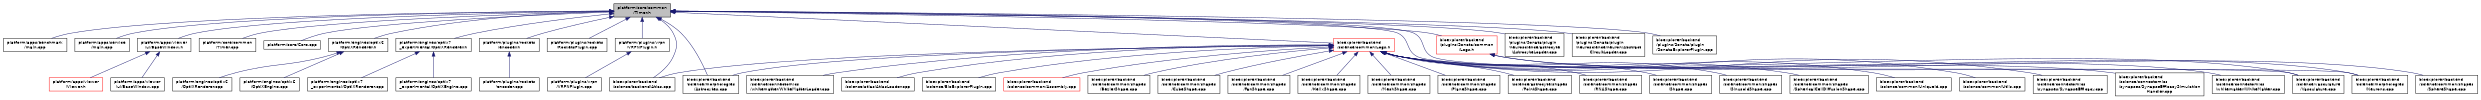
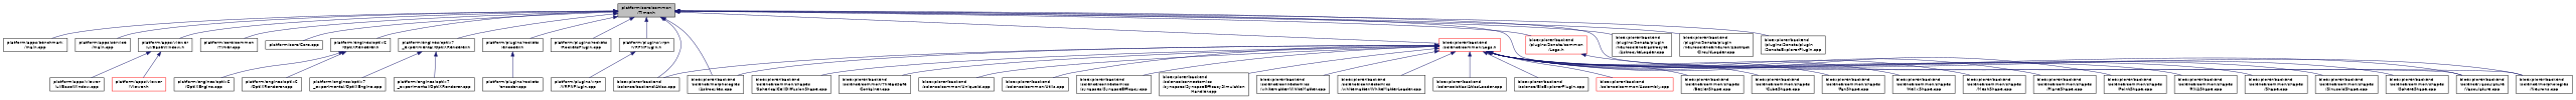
  digraph {
    node [color=black fillcolor=white fontname=Helvetica fontsize=10 shape=record style=filled]
    edge [color=midnightblue dir=back fontname=Helvetica fontsize=10 labelfontname=Helvetica labelfontsize=10 style=solid]
    n1 [fillcolor=grey75 fontcolor=black height=0.2 label="platform/core/common\l/Timer.h" width=0.4]
    n2 [height=0.2 label="platform/apps/benchmark\l/main.cpp" width=0.4]
    n3 [height=0.2 label="platform/apps/service\l/main.cpp" width=0.4]
    n4 [height=0.2 label="platform/apps/viewer\l/ui/BaseWindow.h" width=0.4]
    n5 [height=0.2 label="platform/core/common\l/Timer.cpp" width=0.4]
    n6 [height=0.2 label="platform/core/Core.cpp" width=0.4]
    n7 [height=0.2 label="platform/engines/optix6\l/OptiXRenderer.h" width=0.4]
    n8 [height=0.2 label="platform/engines/optix7\l_experimental/OptiXRenderer.h" width=0.4]
    n9 [height=0.2 label="platform/plugins/rockets\l/encoder.h" width=0.4]
    n10 [height=0.2 label="platform/plugins/rockets\l/RocketsPlugin.cpp" width=0.4]
    n11 [height=0.2 label="platform/plugins/vrpn\l/VRPNPlugin.h" width=0.4]
    n12 [height=0.2 label="bioexplorer/backend\l/science/backend/Atlas.cpp" width=0.4]
    n13 [color=red height=0.2 label="bioexplorer/backend\l/science/common/Logs.h" width=0.4]
    n14 [height=0.2 label="bioexplorer/backend\l/science/morphologies\l/Astrocytes.cpp" width=0.4]
    n15 [height=0.2 label="bioexplorer/backend\l/science/morphologies\l/Neurons.cpp" width=0.4]
    n16 [height=0.2 label="bioexplorer/backend\l/science/vasculature\l/Vasculature.cpp" width=0.4]
    n17 [color=red height=0.2 label="bioexplorer/backend\l/plugins/Sonata/common\l/Logs.h" width=0.4]
    n18 [height=0.2 label="bioexplorer/backend\l/plugins/Sonata/plugin\l/neuroscience/astrocyte\l/AstrocyteLoader.cpp" width=0.4]
    n19 [height=0.2 label="bioexplorer/backend\l/plugins/Sonata/plugin\l/neuroscience/neuron/Abstract\lCircuitLoader.cpp" width=0.4]
    n20 [height=0.2 label="bioexplorer/backend\l/plugins/Sonata/plugin\l/SonataExplorerPlugin.cpp" width=0.4]
    n21 [height=0.2 label="platform/apps/viewer\l/ui/BaseWindow.cpp" width=0.4]
    n22 [color=red height=0.2 label="platform/apps/viewer\l/Viewer.h" width=0.4]
    n23 [height=0.2 label="platform/engines/optix6\l/OptiXEngine.cpp" width=0.4]
    n24 [height=0.2 label="platform/engines/optix6\l/OptiXRenderer.cpp" width=0.4]
    n25 [height=0.2 label="platform/engines/optix7\l_experimental/OptiXEngine.cpp" width=0.4]
    n26 [height=0.2 label="platform/engines/optix7\l_experimental/OptiXRenderer.cpp" width=0.4]
    n27 [height=0.2 label="platform/plugins/rockets\l/encoder.cpp" width=0.4]
    n28 [height=0.2 label="platform/plugins/vrpn\l/VRPNPlugin.cpp" width=0.4]
    n29 [height=0.2 label="bioexplorer/backend\l/science/atlas/AtlasLoader.cpp" width=0.4]
    n30 [height=0.2 label="bioexplorer/backend\l/science/BioExplorerPlugin.cpp" width=0.4]
    n31 [color=red height=0.2 label="bioexplorer/backend\l/science/common/Assembly.cpp" width=0.4]
    n32 [height=0.2 label="bioexplorer/backend\l/science/common/shapes\l/BezierShape.cpp" width=0.4]
    n33 [height=0.2 label="bioexplorer/backend\l/science/common/shapes\l/CubeShape.cpp" width=0.4]
    n34 [height=0.2 label="bioexplorer/backend\l/science/common/shapes\l/FanShape.cpp" width=0.4]
    n35 [height=0.2 label="bioexplorer/backend\l/science/common/shapes\l/HelixShape.cpp" width=0.4]
    n36 [height=0.2 label="bioexplorer/backend\l/science/common/shapes\l/MeshShape.cpp" width=0.4]
    n37 [height=0.2 label="bioexplorer/backend\l/science/common/shapes\l/PlaneShape.cpp" width=0.4]
-   n38 [height=0.2 label="bioexplorer/backend\l/science/astrocyte/shapes\l/PointShape.cpp" width=0.4]
+   n38 [height=0.2 label="bioexplorer/backend\l/science/common/shapes\l/PointShape.cpp" width=0.4]
    n39 [height=0.2 label="bioexplorer/backend\l/science/common/shapes\l/RNAShape.cpp" width=0.4]
    n40 [height=0.2 label="bioexplorer/backend\l/science/common/shapes\l/Shape.cpp" width=0.4]
    n41 [height=0.2 label="bioexplorer/backend\l/science/common/shapes\l/SinusoidShape.cpp" width=0.4]
    n42 [height=0.2 label="bioexplorer/backend\l/science/common/shapes\l/SphereShape.cpp" width=0.4]
    n43 [height=0.2 label="bioexplorer/backend\l/science/common/shapes\l/SphericalCellDiffusionShape.cpp" width=0.4]
+   n44 [height=0.2 label="bioexplorer/backend\l/science/common/ThreadSafe\lContainer.cpp" width=0.4]
    n45 [height=0.2 label="bioexplorer/backend\l/science/common/UniqueId.cpp" width=0.4]
    n46 [height=0.2 label="bioexplorer/backend\l/science/common/Utils.cpp" width=0.4]
    n47 [height=0.2 label="bioexplorer/backend\l/science/connectomics\l/synapses/SynapseEfficacy.cpp" width=0.4]
    n48 [height=0.2 label="bioexplorer/backend\l/science/connectomics\l/synapses/SynapseEfficacySimulation\lHandler.cpp" width=0.4]
    n49 [height=0.2 label="bioexplorer/backend\l/science/connectomics\l/whitematter/WhiteMatter.cpp" width=0.4]
    n50 [height=0.2 label="bioexplorer/backend\l/science/connectomics\l/whitematter/WhiteMatterLoader.cpp" width=0.4]
    n1 -> n2
    n1 -> n3
    n1 -> n4
    n1 -> n5
    n1 -> n6
    n1 -> n7
    n1 -> n8
    n1 -> n9
    n1 -> n10
    n1 -> n11
    n1 -> n12
    n1 -> n13
    n1 -> n14
    n1 -> n15
    n1 -> n16
    n1 -> n17
    n1 -> n18
    n1 -> n19
    n1 -> n20
    n4 -> n21
    n4 -> n22
    n7 -> n23
    n7 -> n24
    n8 -> n25
    n8 -> n26
    n9 -> n27
    n11 -> n28
    n13 -> n12
    n13 -> n14
    n13 -> n16
    n13 -> n29
    n13 -> n30
    n13 -> n31
    n13 -> n32
    n13 -> n33
    n13 -> n34
    n13 -> n35
    n13 -> n36
    n13 -> n37
    n13 -> n38
    n13 -> n39
    n13 -> n40
    n13 -> n41
-   n17 -> n42
+   n13 -> n42
    n13 -> n43
+   n13 -> n44
    n13 -> n45
    n13 -> n46
    n13 -> n47
    n13 -> n48
    n13 -> n49
    n13 -> n50
    n17 -> n15
  }
